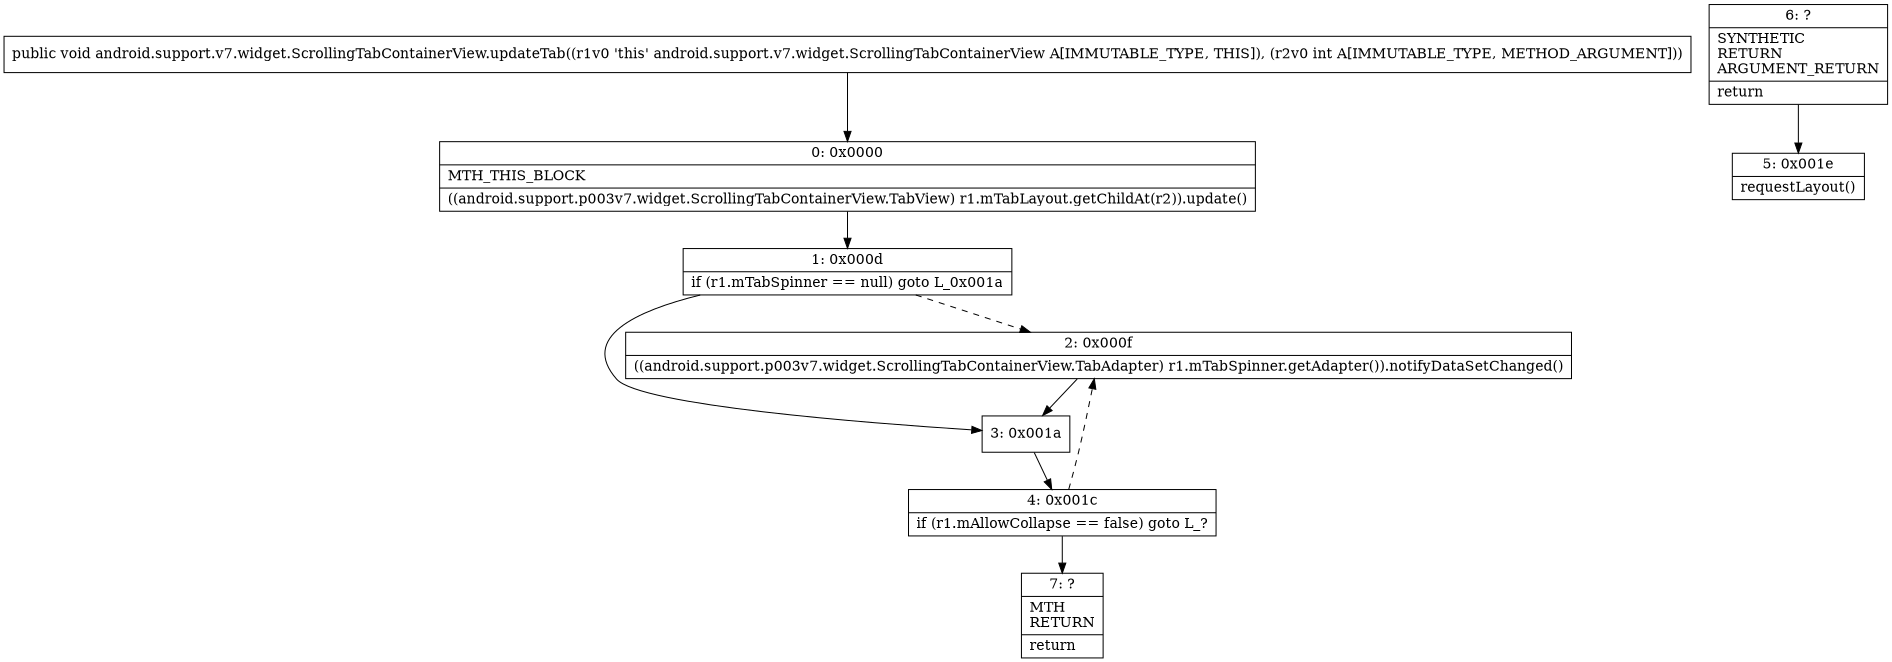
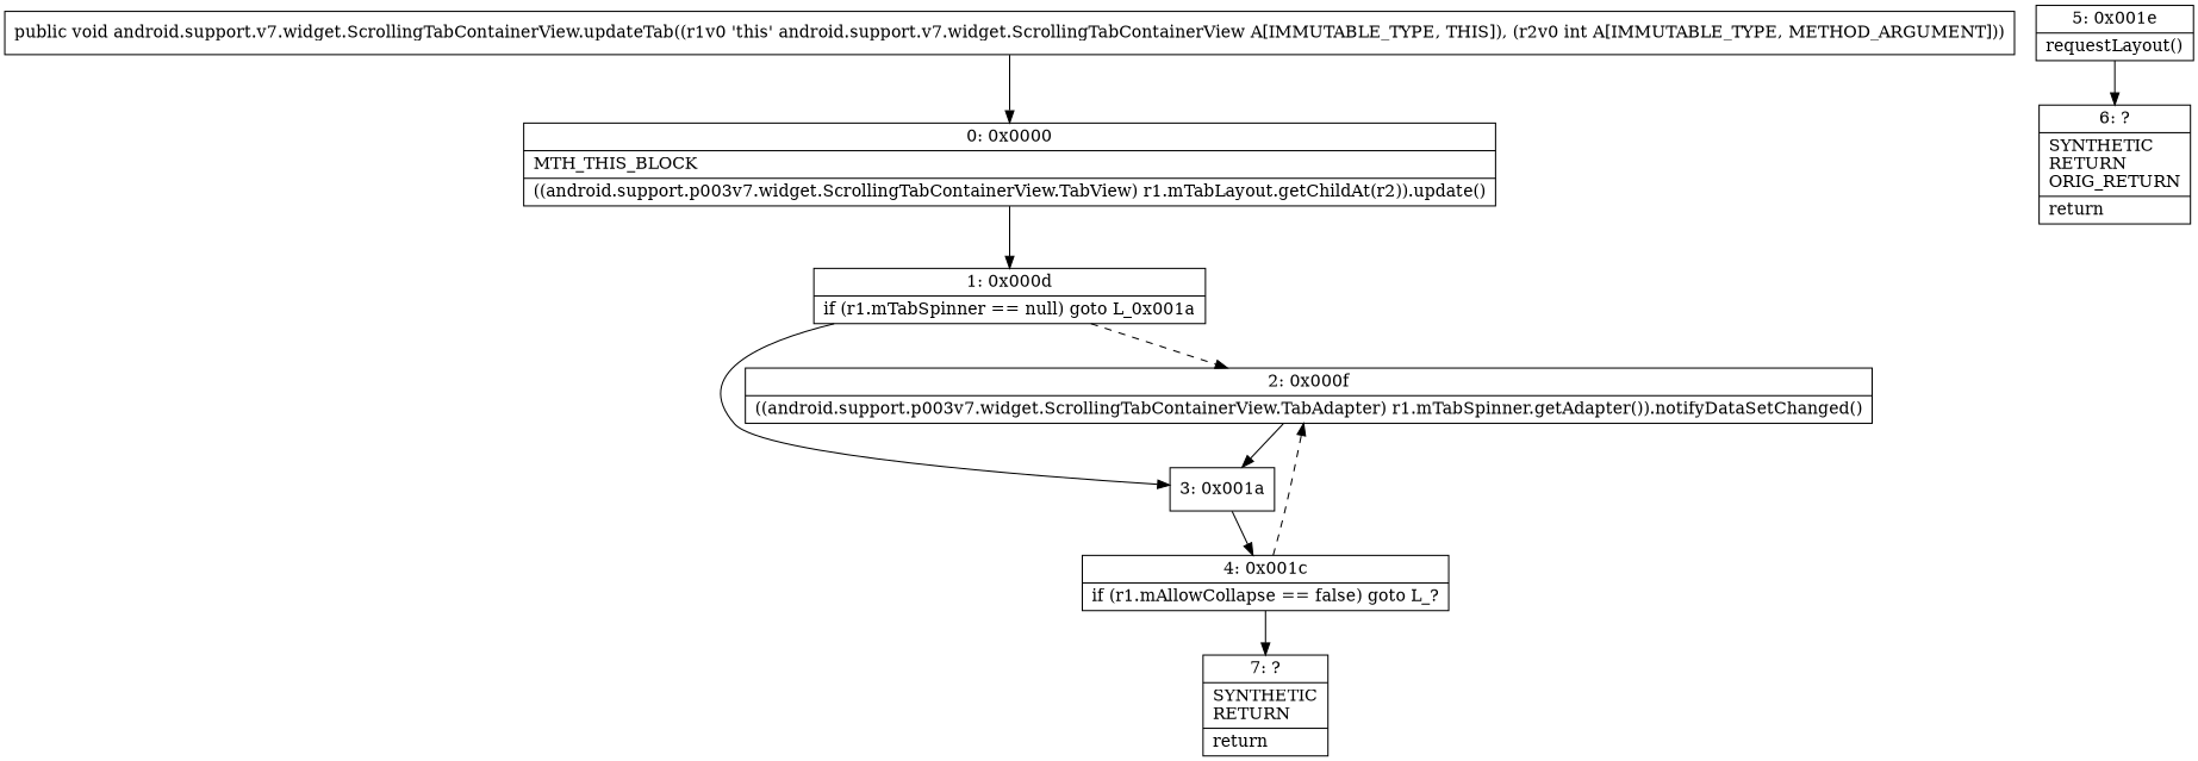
  digraph {
    node [shape=record]
    n1 [label="{0\:\ 0x0000|MTH_THIS_BLOCK\l|((android.support.p003v7.widget.ScrollingTabContainerView.TabView) r1.mTabLayout.getChildAt(r2)).update()\l}"]
    n2 [label="{1\:\ 0x000d|if (r1.mTabSpinner == null) goto L_0x001a\l}"]
    n3 [label="{2\:\ 0x000f|((android.support.p003v7.widget.ScrollingTabContainerView.TabAdapter) r1.mTabSpinner.getAdapter()).notifyDataSetChanged()\l}"]
    n4 [label="{3\:\ 0x001a}"]
    n5 [label="{4\:\ 0x001c|if (r1.mAllowCollapse == false) goto L_?\l}"]
-   n6 [label="{7\:\ ?|MTH\lRETURN\l|return\l}"]
+   n6 [label="{7\:\ ?|SYNTHETIC\lRETURN\l|return\l}"]
    n7 [label="{5\:\ 0x001e|requestLayout()\l}"]
-   n8 [label="{6\:\ ?|SYNTHETIC\lRETURN\lARGUMENT_RETURN\l|return\l}"]
+   n8 [label="{6\:\ ?|SYNTHETIC\lRETURN\lORIG_RETURN\l|return\l}"]
    n9 [label="{public void android.support.v7.widget.ScrollingTabContainerView.updateTab((r1v0 'this' android.support.v7.widget.ScrollingTabContainerView A[IMMUTABLE_TYPE, THIS]), (r2v0 int A[IMMUTABLE_TYPE, METHOD_ARGUMENT])) }"]
    n1 -> n2
    n2 -> n3 [style=dashed]
    n2 -> n4
    n3 -> n4
    n4 -> n5
    n5 -> n3 [style=dashed]
    n5 -> n6
-   n8 -> n7
+   n7 -> n8
    n9 -> n1
  }
